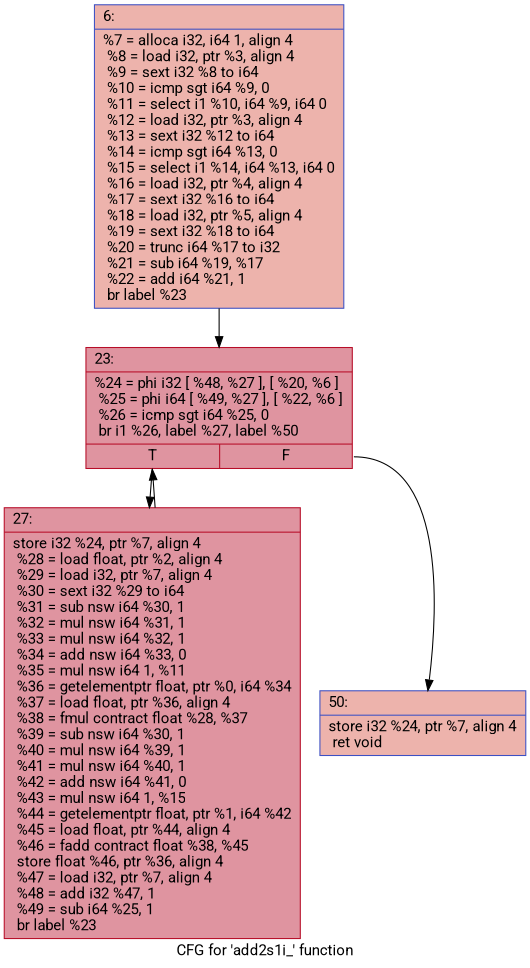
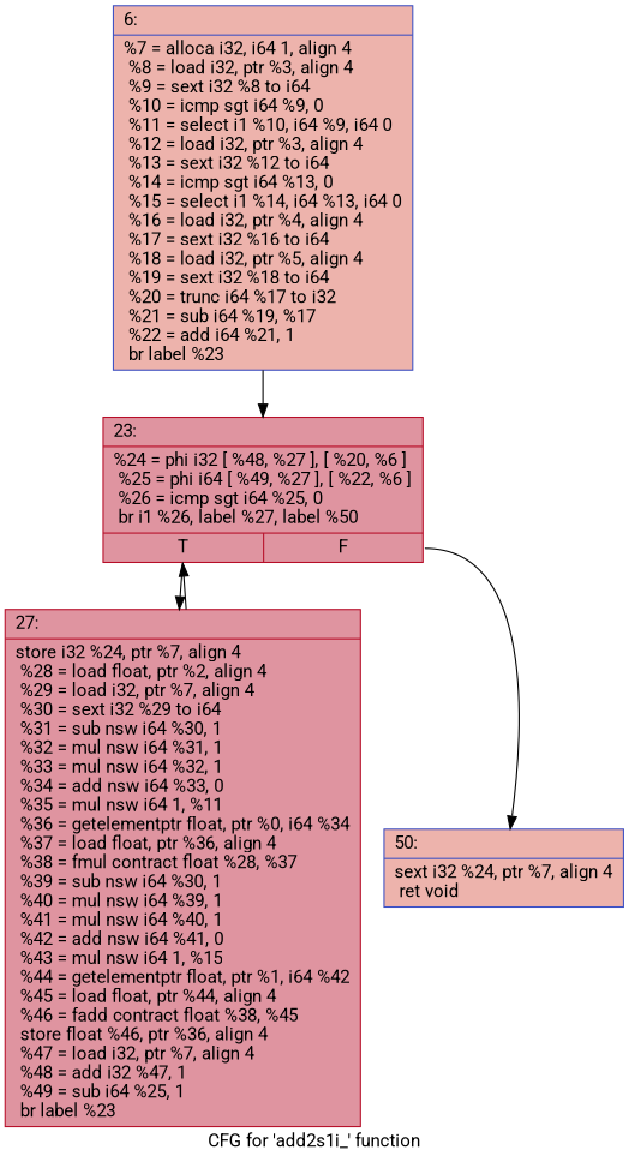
  digraph {
    label="CFG for 'add2s1i_' function"
    fontname=Roboto
    node [color="#3d50c3ff" fillcolor="#d6524470" fontname=Roboto shape=record style=filled]
    edge [fontname=Roboto]
    n1 [label="{6:\l|  %7 = alloca i32, i64 1, align 4\l  %8 = load i32, ptr %3, align 4\l  %9 = sext i32 %8 to i64\l  %10 = icmp sgt i64 %9, 0\l  %11 = select i1 %10, i64 %9, i64 0\l  %12 = load i32, ptr %3, align 4\l  %13 = sext i32 %12 to i64\l  %14 = icmp sgt i64 %13, 0\l  %15 = select i1 %14, i64 %13, i64 0\l  %16 = load i32, ptr %4, align 4\l  %17 = sext i32 %16 to i64\l  %18 = load i32, ptr %5, align 4\l  %19 = sext i32 %18 to i64\l  %20 = trunc i64 %17 to i32\l  %21 = sub i64 %19, %17\l  %22 = add i64 %21, 1\l  br label %23\l}"]
    n2 [color="#b70d28ff" fillcolor="#b70d2870" label="{23:\l|  %24 = phi i32 [ %48, %27 ], [ %20, %6 ]\l  %25 = phi i64 [ %49, %27 ], [ %22, %6 ]\l  %26 = icmp sgt i64 %25, 0\l  br i1 %26, label %27, label %50\l|{<s0>T|<s1>F}}"]
    n3 [color="#b70d28ff" fillcolor="#b70d2870" label="{27:\l|  store i32 %24, ptr %7, align 4\l  %28 = load float, ptr %2, align 4\l  %29 = load i32, ptr %7, align 4\l  %30 = sext i32 %29 to i64\l  %31 = sub nsw i64 %30, 1\l  %32 = mul nsw i64 %31, 1\l  %33 = mul nsw i64 %32, 1\l  %34 = add nsw i64 %33, 0\l  %35 = mul nsw i64 1, %11\l  %36 = getelementptr float, ptr %0, i64 %34\l  %37 = load float, ptr %36, align 4\l  %38 = fmul contract float %28, %37\l  %39 = sub nsw i64 %30, 1\l  %40 = mul nsw i64 %39, 1\l  %41 = mul nsw i64 %40, 1\l  %42 = add nsw i64 %41, 0\l  %43 = mul nsw i64 1, %15\l  %44 = getelementptr float, ptr %1, i64 %42\l  %45 = load float, ptr %44, align 4\l  %46 = fadd contract float %38, %45\l  store float %46, ptr %36, align 4\l  %47 = load i32, ptr %7, align 4\l  %48 = add i32 %47, 1\l  %49 = sub i64 %25, 1\l  br label %23\l}"]
-   n4 [label="{50:\l|  store i32 %24, ptr %7, align 4\l  ret void\l}"]
+   n4 [label="{50:\l|  sext i32 %24, ptr %7, align 4\l  ret void\l}"]
    n1 -> n2
    n2 -> n3 [tailport=s0]
    n2 -> n4 [tailport=s1]
    n3 -> n2
  }
